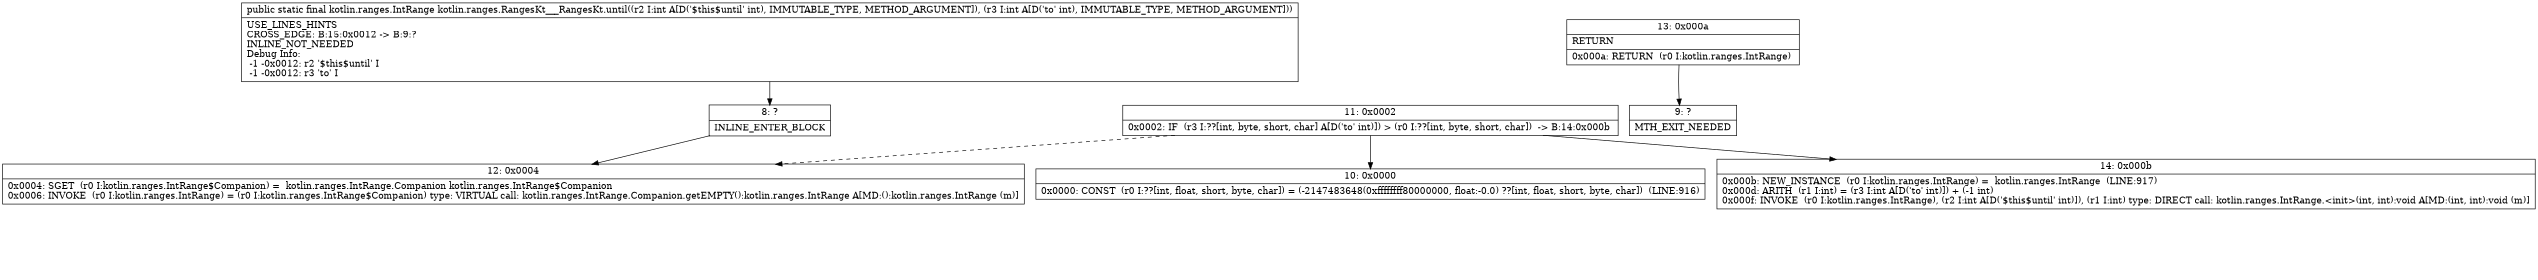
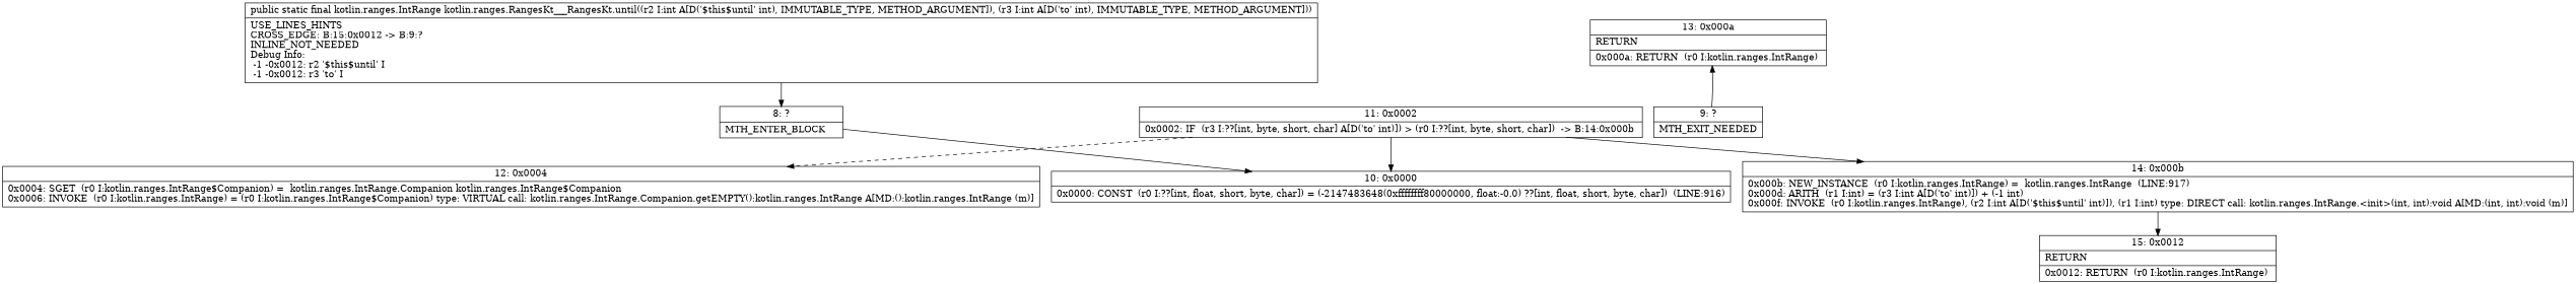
  digraph {
    node [shape=record]
-   n1 [label="{8\:\ ?|INLINE_ENTER_BLOCK\l}"]
+   n1 [label="{8\:\ ?|MTH_ENTER_BLOCK\l}"]
    n2 [label="{10\:\ 0x0000|0x0000: CONST  (r0 I:??[int, float, short, byte, char]) = (\-2147483648(0xffffffff80000000, float:\-0.0) ??[int, float, short, byte, char])  (LINE:916)\l}"]
    n3 [label="{11\:\ 0x0002|0x0002: IF  (r3 I:??[int, byte, short, char] A[D('to' int)]) \> (r0 I:??[int, byte, short, char])  \-\> B:14:0x000b \l}"]
    n4 [label="{12\:\ 0x0004|0x0004: SGET  (r0 I:kotlin.ranges.IntRange$Companion) =  kotlin.ranges.IntRange.Companion kotlin.ranges.IntRange$Companion \l0x0006: INVOKE  (r0 I:kotlin.ranges.IntRange) = (r0 I:kotlin.ranges.IntRange$Companion) type: VIRTUAL call: kotlin.ranges.IntRange.Companion.getEMPTY():kotlin.ranges.IntRange A[MD:():kotlin.ranges.IntRange (m)]\l}"]
    n5 [label="{14\:\ 0x000b|0x000b: NEW_INSTANCE  (r0 I:kotlin.ranges.IntRange) =  kotlin.ranges.IntRange  (LINE:917)\l0x000d: ARITH  (r1 I:int) = (r3 I:int A[D('to' int)]) + (\-1 int) \l0x000f: INVOKE  (r0 I:kotlin.ranges.IntRange), (r2 I:int A[D('$this$until' int)]), (r1 I:int) type: DIRECT call: kotlin.ranges.IntRange.\<init\>(int, int):void A[MD:(int, int):void (m)]\l}"]
+   n6 [label="{15\:\ 0x0012|RETURN\l|0x0012: RETURN  (r0 I:kotlin.ranges.IntRange) \l}"]
    n7 [label="{13\:\ 0x000a|RETURN\l|0x000a: RETURN  (r0 I:kotlin.ranges.IntRange) \l}"]
    n8 [label="{9\:\ ?|MTH_EXIT_NEEDED\l}"]
    n9 [label="{public static final kotlin.ranges.IntRange kotlin.ranges.RangesKt___RangesKt.until((r2 I:int A[D('$this$until' int), IMMUTABLE_TYPE, METHOD_ARGUMENT]), (r3 I:int A[D('to' int), IMMUTABLE_TYPE, METHOD_ARGUMENT]))  | USE_LINES_HINTS\lCROSS_EDGE: B:15:0x0012 \-\> B:9:?\lINLINE_NOT_NEEDED\lDebug Info:\l  \-1 \-0x0012: r2 '$this$until' I\l  \-1 \-0x0012: r3 'to' I\l}"]
-   n1 -> n4
+   n1 -> n2
    n3 -> n2
    n3 -> n4 [style=dashed]
    n3 -> n5
-   n7 -> n8
+   n5 -> n6
+   n8 -> n7
    n9 -> n1
  }
